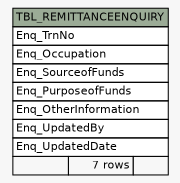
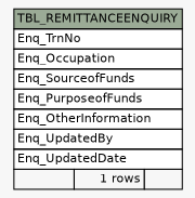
  digraph {
    bgcolor="#f7f7f7"
    fontname=Helvetica
    fontsize=11
    nodesep=0.18
    rankdir=RL
    ranksep=0.46
-   n1 [fontname=Helvetica fontsize=11 label=<     <TABLE BORDER="0" CELLBORDER="1" CELLSPACING="0" BGCOLOR="#ffffff">       <TR><TD COLSPAN="3" BGCOLOR="#9bab96" ALIGN="CENTER">TBL_REMITTANCEENQUIRY</TD></TR>       <TR><TD PORT="Enq_TrnNo" COLSPAN="3" ALIGN="LEFT">Enq_TrnNo</TD></TR>       <TR><TD PORT="Enq_Occupation" COLSPAN="3" ALIGN="LEFT">Enq_Occupation</TD></TR>       <TR><TD PORT="Enq_SourceofFunds" COLSPAN="3" ALIGN="LEFT">Enq_SourceofFunds</TD></TR>       <TR><TD PORT="Enq_PurposeofFunds" COLSPAN="3" ALIGN="LEFT">Enq_PurposeofFunds</TD></TR>       <TR><TD PORT="Enq_OtherInformation" COLSPAN="3" ALIGN="LEFT">Enq_OtherInformation</TD></TR>       <TR><TD PORT="Enq_UpdatedBy" COLSPAN="3" ALIGN="LEFT">Enq_UpdatedBy</TD></TR>       <TR><TD PORT="Enq_UpdatedDate" COLSPAN="3" ALIGN="LEFT">Enq_UpdatedDate</TD></TR>       <TR><TD ALIGN="LEFT" BGCOLOR="#f7f7f7">  </TD><TD ALIGN="RIGHT" BGCOLOR="#f7f7f7">7 rows</TD><TD ALIGN="RIGHT" BGCOLOR="#f7f7f7">  </TD></TR>     </TABLE>> shape=plaintext]
+   n1 [fontname=Helvetica fontsize=11 label=<     <TABLE BORDER="0" CELLBORDER="1" CELLSPACING="0" BGCOLOR="#ffffff">       <TR><TD COLSPAN="3" BGCOLOR="#9bab96" ALIGN="CENTER">TBL_REMITTANCEENQUIRY</TD></TR>       <TR><TD PORT="Enq_TrnNo" COLSPAN="3" ALIGN="LEFT">Enq_TrnNo</TD></TR>       <TR><TD PORT="Enq_Occupation" COLSPAN="3" ALIGN="LEFT">Enq_Occupation</TD></TR>       <TR><TD PORT="Enq_SourceofFunds" COLSPAN="3" ALIGN="LEFT">Enq_SourceofFunds</TD></TR>       <TR><TD PORT="Enq_PurposeofFunds" COLSPAN="3" ALIGN="LEFT">Enq_PurposeofFunds</TD></TR>       <TR><TD PORT="Enq_OtherInformation" COLSPAN="3" ALIGN="LEFT">Enq_OtherInformation</TD></TR>       <TR><TD PORT="Enq_UpdatedBy" COLSPAN="3" ALIGN="LEFT">Enq_UpdatedBy</TD></TR>       <TR><TD PORT="Enq_UpdatedDate" COLSPAN="3" ALIGN="LEFT">Enq_UpdatedDate</TD></TR>       <TR><TD ALIGN="LEFT" BGCOLOR="#f7f7f7">  </TD><TD ALIGN="RIGHT" BGCOLOR="#f7f7f7">1 rows</TD><TD ALIGN="RIGHT" BGCOLOR="#f7f7f7">  </TD></TR>     </TABLE>> shape=plaintext]
  }
